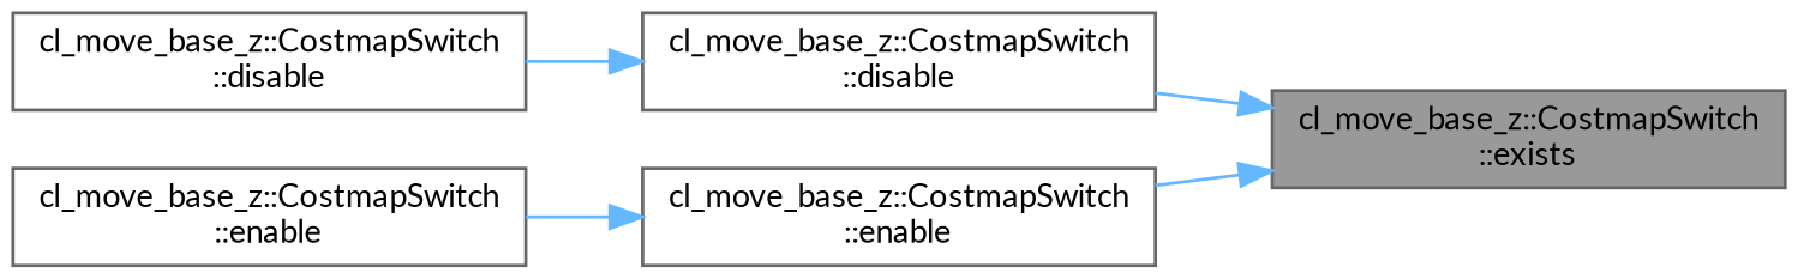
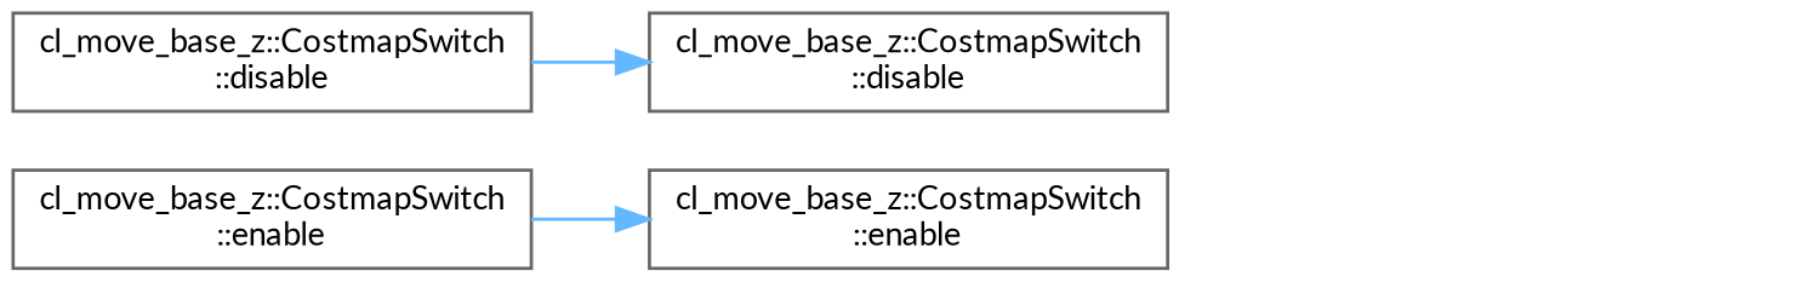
  digraph {
    rankdir=RL
    fontname=Lato
    node [color=grey40 fillcolor=white fontname=Lato fontsize=10 shape=box style=filled]
    edge [color=steelblue1 dir=back fontname=Lato fontsize=10 labelfontname=Helvetica labelfontsize=10 style=solid]
-   n1 [color=gray40 fillcolor=grey60 fontcolor=black height=0.2 label="cl_move_base_z::CostmapSwitch\l::exists" width=0.4]
    n2 [height=0.2 label="cl_move_base_z::CostmapSwitch\l::disable" width=0.4]
    n3 [height=0.2 label="cl_move_base_z::CostmapSwitch\l::enable" width=0.4]
    n4 [height=0.2 label="cl_move_base_z::CostmapSwitch\l::disable" width=0.4]
    n5 [height=0.2 label="cl_move_base_z::CostmapSwitch\l::enable" width=0.4]
-   n1 -> n2
-   n1 -> n3
    n2 -> n4
    n3 -> n5
  }
